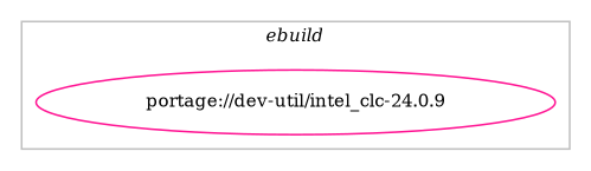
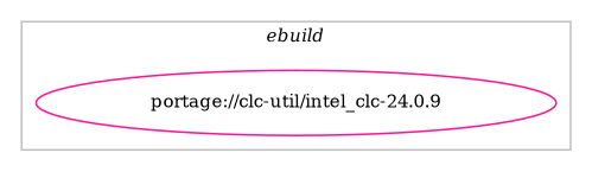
  digraph {
    compound=true
    concentrate=true
    fontname="DejaVu Serif"
    fontsize=10
    newrank=true
    rankdir=LR
    ranksep=1.5
-   n1 [color=deeppink fontname="DejaVu Serif" fontsize=10 label="portage://dev-util/intel_clc-24.0.9" width=4]
+   n1 [color=deeppink fontname="DejaVu Serif" fontsize=10 label="portage://clc-util/intel_clc-24.0.9" width=4]
    subgraph cluster_1 {
      color=gray
      label=<<i>ebuild</i>>
      n1
    }
    subgraph cluster_2 {
      color=gray
      label=<<i>dependencies</i>>
      subgraph cluster_3 {
        color=gray
        fillcolor="#eeeeee"
        label=<<i>compile</i>>
        style=filled
      }
      subgraph cluster_4 {
        color=gray
        fillcolor="#eeeeee"
        label=<<i>compile and run</i>>
        style=filled
      }
      subgraph cluster_5 {
        color=gray
        fillcolor="#eeeeee"
        label=<<i>run</i>>
        style=filled
      }
    }
    subgraph cluster_6 {
      color=gray
      label=<<i>candidates</i>>
      rank=same
    }
  }
